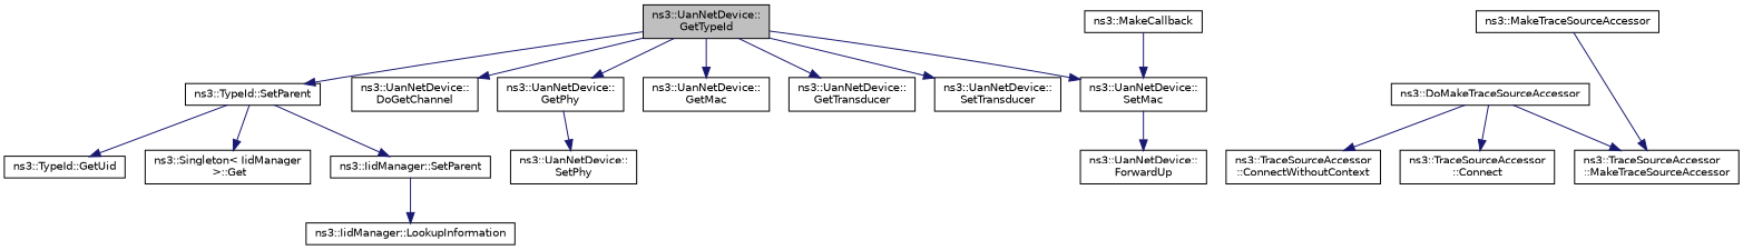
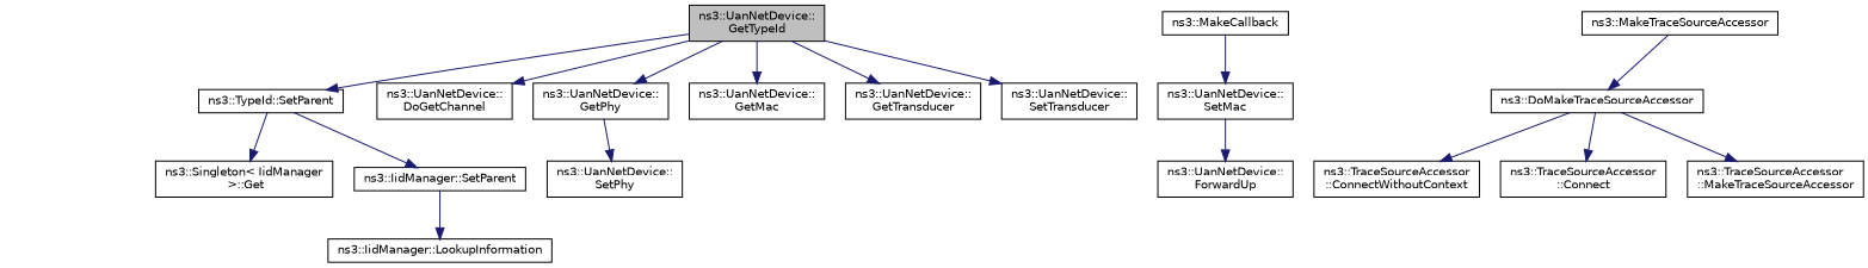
  digraph {
    rankdir=TB
    node [color=black fillcolor=white fontname=Helvetica fontsize=10 shape=record style=filled]
    edge [color=midnightblue fontname=Helvetica fontsize=10 labelfontname=Helvetica labelfontsize=10 style=solid]
    n1 [fillcolor=grey75 fontcolor=black height=0.2 label="ns3::UanNetDevice::\lGetTypeId" width=0.4]
    n2 [height=0.2 label="ns3::TypeId::SetParent" width=0.4]
    n3 [height=0.2 label="ns3::UanNetDevice::\lDoGetChannel" width=0.4]
    n4 [height=0.2 label="ns3::UanNetDevice::\lGetPhy" width=0.4]
    n5 [height=0.2 label="ns3::UanNetDevice::\lGetMac" width=0.4]
    n6 [height=0.2 label="ns3::UanNetDevice::\lSetMac" width=0.4]
    n7 [height=0.2 label="ns3::UanNetDevice::\lGetTransducer" width=0.4]
    n8 [height=0.2 label="ns3::UanNetDevice::\lSetTransducer" width=0.4]
-   n9 [height=0.2 label="ns3::TypeId::GetUid" width=0.4]
    n10 [height=0.2 label="ns3::Singleton\< IidManager\l \>::Get" width=0.4]
    n11 [height=0.2 label="ns3::IidManager::SetParent" width=0.4]
    n12 [height=0.2 label="ns3::UanNetDevice::\lSetPhy" width=0.4]
    n13 [height=0.2 label="ns3::UanNetDevice::\lForwardUp" width=0.4]
    n14 [height=0.2 label="ns3::MakeTraceSourceAccessor" width=0.4]
    n15 [height=0.2 label="ns3::DoMakeTraceSourceAccessor" width=0.4]
    n16 [height=0.2 label="ns3::IidManager::LookupInformation" width=0.4]
    n17 [height=0.2 label="ns3::MakeCallback" width=0.4]
    n18 [height=0.2 label="ns3::TraceSourceAccessor\l::ConnectWithoutContext" width=0.4]
    n19 [height=0.2 label="ns3::TraceSourceAccessor\l::Connect" width=0.4]
    n20 [height=0.2 label="ns3::TraceSourceAccessor\l::MakeTraceSourceAccessor" width=0.4]
    n1 -> n2
    n1 -> n3
    n1 -> n4
    n1 -> n5
-   n1 -> n6
    n1 -> n7
    n1 -> n8
-   n2 -> n9
    n2 -> n10
    n2 -> n11
    n4 -> n12
    n6 -> n13
    n11 -> n16
-   n14 -> n20
+   n14 -> n15
    n15 -> n18
    n15 -> n19
    n15 -> n20
    n17 -> n6
  }
